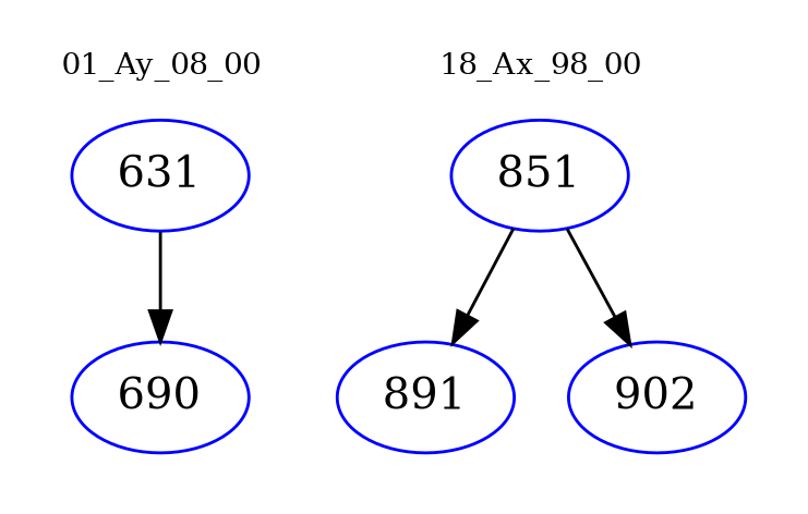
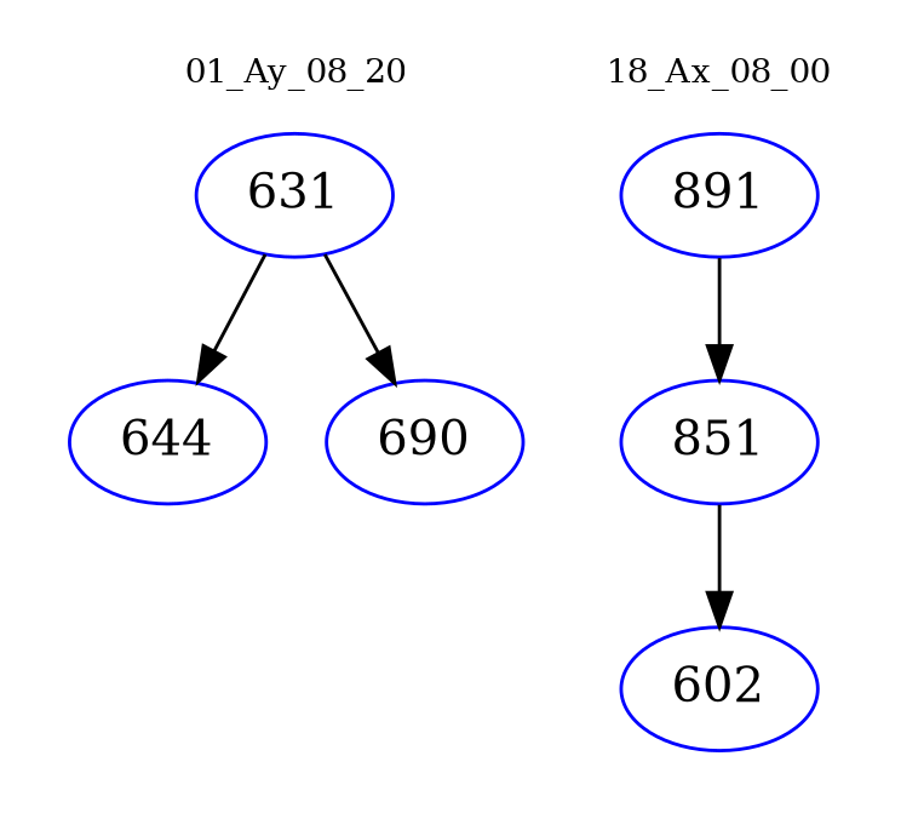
  digraph {
    node [color=blue]
    edge [color=black]
    n1 [label=631]
+   n2 [label=644]
    n3 [label=690]
    n4 [label=891]
    n5 [label=851]
-   n6 [label=902]
+   n6 [label=602]
    subgraph cluster_1 {
      color=white
      fontsize=10
-     label="01_Ay_08_00"
+     label="01_Ay_08_20"
      n1
+     n2
      n3
    }
    subgraph cluster_2 {
      color=white
      fontsize=10
-     label="18_Ax_98_00"
+     label="18_Ax_08_00"
      n4
      n5
      n6
    }
+   n1 -> n2
    n1 -> n3
-   n5 -> n4
+   n4 -> n5
    n5 -> n6
  }
